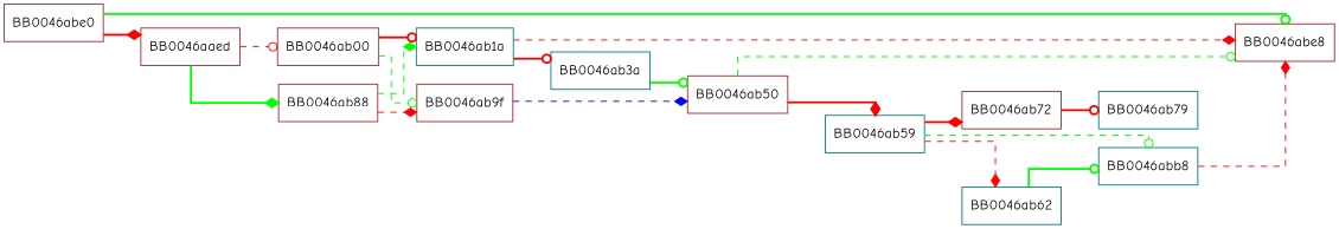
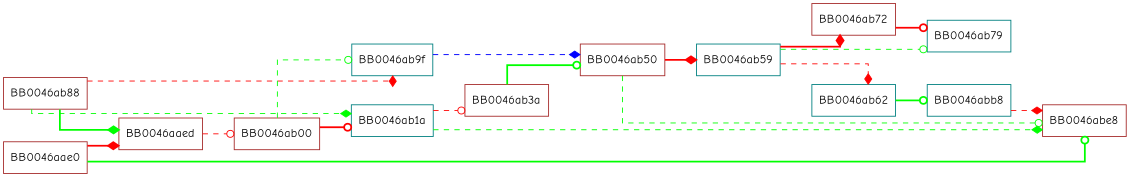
  digraph {
    fontname="Comic Neue"
    rankdir=LR
    splines=ortho
    node [color=brown fontname="Comic Neue" shape=box]
    edge [arrowhead=odot color=red fontname="Comic Neue" style=bold]
-   BB0046aae0 [label=BB0046abe0]
+   BB0046aae0
    BB0046abe8
    BB0046aaed
    BB0046ab88
    BB0046ab00
-   BB0046ab9f
+   BB0046ab9f [color=teal]
    BB0046ab1a [color=teal]
    BB0046ab50
-   BB0046ab3a [color=teal]
+   BB0046ab3a
    BB0046ab59 [color=teal]
    BB0046ab79 [color=teal]
    BB0046ab62 [color=teal]
    BB0046ab72
    BB0046abb8 [color=teal]
    BB0046aae0 -> BB0046abe8 [color=green]
    BB0046aae0 -> BB0046aaed [arrowhead=diamond]
-   BB0046aaed -> BB0046ab88 [arrowhead=diamond color=green]
+   BB0046ab88 -> BB0046aaed [arrowhead=diamond color=green]
    BB0046aaed -> BB0046ab00 [style=dashed]
    BB0046ab88 -> BB0046ab9f [arrowhead=diamond style=dashed]
    BB0046ab88 -> BB0046ab1a [arrowhead=diamond color=green style=dashed]
    BB0046ab00 -> BB0046ab9f [color=green style=dashed]
    BB0046ab00 -> BB0046ab1a
    BB0046ab9f -> BB0046ab50 [arrowhead=diamond color=blue style=dashed]
-   BB0046ab1a -> BB0046abe8 [arrowhead=diamond style=dashed]
-   BB0046ab1a -> BB0046ab3a
+   BB0046ab1a -> BB0046abe8 [arrowhead=diamond color=green style=dashed]
+   BB0046ab1a -> BB0046ab3a [style=dashed]
    BB0046ab50 -> BB0046abe8 [color=green style=dashed]
    BB0046ab50 -> BB0046ab59 [arrowhead=diamond]
    BB0046ab3a -> BB0046ab50 [color=green]
-   BB0046ab59 -> BB0046abb8 [color=green style=dashed]
+   BB0046ab59 -> BB0046ab79 [color=green style=dashed]
    BB0046ab59 -> BB0046ab62 [arrowhead=diamond style=dashed]
    BB0046ab59 -> BB0046ab72 [arrowhead=diamond]
    BB0046ab62 -> BB0046abb8 [color=green]
    BB0046ab72 -> BB0046ab79
    BB0046abb8 -> BB0046abe8 [arrowhead=diamond style=dashed]
  }
